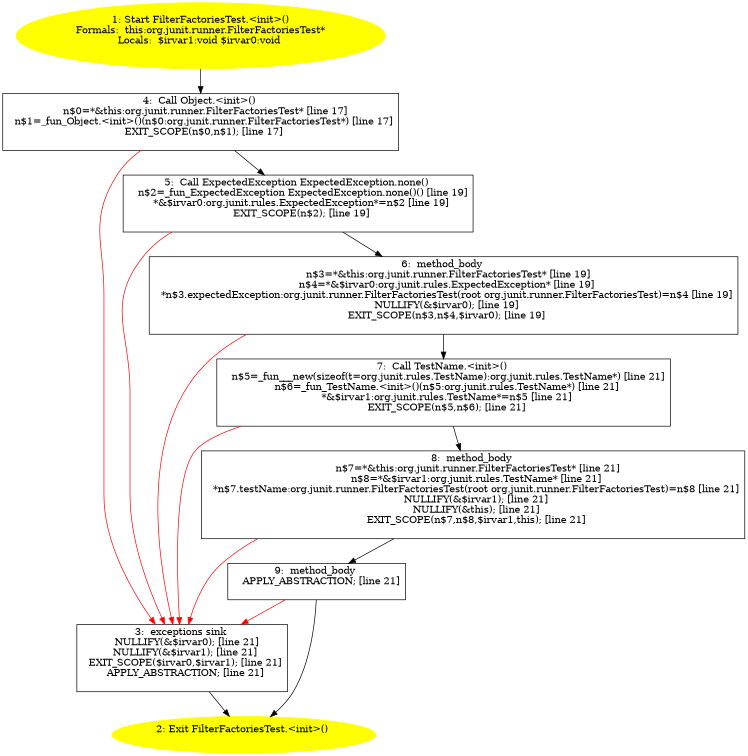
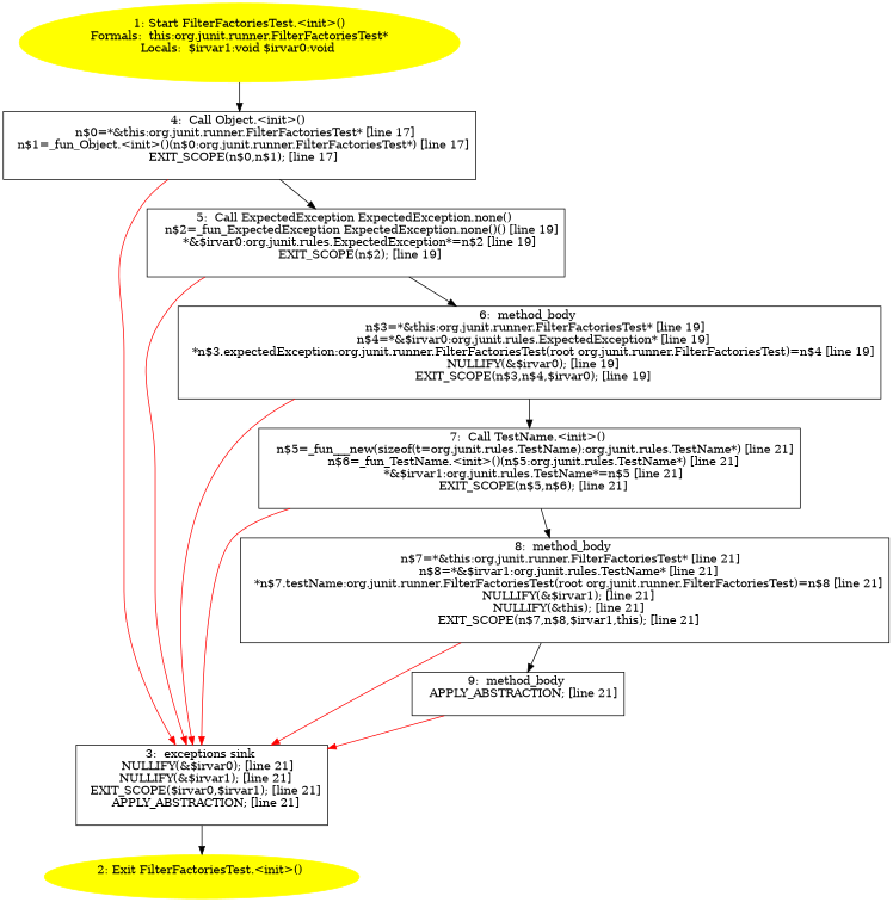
  digraph {
    node [shape=box]
    n1 [color=yellow label="1: Start FilterFactoriesTest.<init>()\nFormals:  this:org.junit.runner.FilterFactoriesTest*\nLocals:  $irvar1:void $irvar0:void \n  " style=filled shape=""]
    n2 [label="4:  Call Object.<init>() \n   n$0=*&this:org.junit.runner.FilterFactoriesTest* [line 17]\n  n$1=_fun_Object.<init>()(n$0:org.junit.runner.FilterFactoriesTest*) [line 17]\n  EXIT_SCOPE(n$0,n$1); [line 17]\n "]
    n3 [label="3:  exceptions sink \n   NULLIFY(&$irvar0); [line 21]\n  NULLIFY(&$irvar1); [line 21]\n  EXIT_SCOPE($irvar0,$irvar1); [line 21]\n  APPLY_ABSTRACTION; [line 21]\n "]
    n4 [label="5:  Call ExpectedException ExpectedException.none() \n   n$2=_fun_ExpectedException ExpectedException.none()() [line 19]\n  *&$irvar0:org.junit.rules.ExpectedException*=n$2 [line 19]\n  EXIT_SCOPE(n$2); [line 19]\n "]
    n5 [color=yellow label="2: Exit FilterFactoriesTest.<init>() \n  " style=filled shape=""]
    n6 [label="6:  method_body \n   n$3=*&this:org.junit.runner.FilterFactoriesTest* [line 19]\n  n$4=*&$irvar0:org.junit.rules.ExpectedException* [line 19]\n  *n$3.expectedException:org.junit.runner.FilterFactoriesTest(root org.junit.runner.FilterFactoriesTest)=n$4 [line 19]\n  NULLIFY(&$irvar0); [line 19]\n  EXIT_SCOPE(n$3,n$4,$irvar0); [line 19]\n "]
    n7 [label="7:  Call TestName.<init>() \n   n$5=_fun___new(sizeof(t=org.junit.rules.TestName):org.junit.rules.TestName*) [line 21]\n  n$6=_fun_TestName.<init>()(n$5:org.junit.rules.TestName*) [line 21]\n  *&$irvar1:org.junit.rules.TestName*=n$5 [line 21]\n  EXIT_SCOPE(n$5,n$6); [line 21]\n "]
    n8 [label="8:  method_body \n   n$7=*&this:org.junit.runner.FilterFactoriesTest* [line 21]\n  n$8=*&$irvar1:org.junit.rules.TestName* [line 21]\n  *n$7.testName:org.junit.runner.FilterFactoriesTest(root org.junit.runner.FilterFactoriesTest)=n$8 [line 21]\n  NULLIFY(&$irvar1); [line 21]\n  NULLIFY(&this); [line 21]\n  EXIT_SCOPE(n$7,n$8,$irvar1,this); [line 21]\n "]
    n9 [label="9:  method_body \n   APPLY_ABSTRACTION; [line 21]\n "]
    n1 -> n2
    n2 -> n3 [color=red]
    n2 -> n4
    n3 -> n5
    n4 -> n3 [color=red]
    n4 -> n6
    n6 -> n3 [color=red]
    n6 -> n7
    n7 -> n3 [color=red]
    n7 -> n8
    n8 -> n3 [color=red]
    n8 -> n9
    n9 -> n3 [color=red]
-   n9 -> n5
  }
